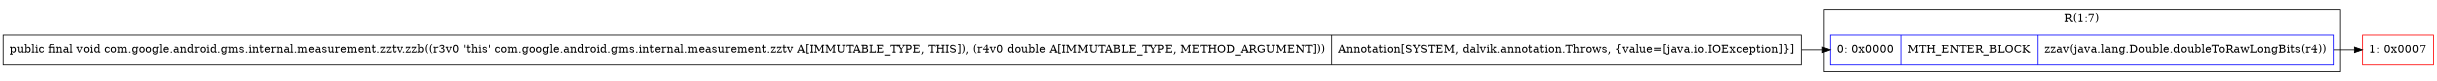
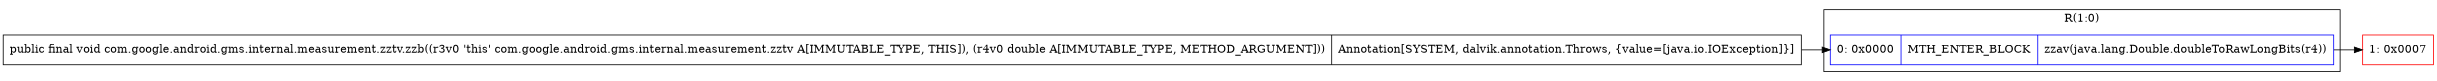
  digraph {
    rankdir=LR
    node [shape=record]
    n1 [color=blue label="{0\:\ 0x0000|MTH_ENTER_BLOCK\l|zzav(java.lang.Double.doubleToRawLongBits(r4))\l}"]
    n2 [color=red label="{1\:\ 0x0007}"]
    n3 [label="{public final void com.google.android.gms.internal.measurement.zztv.zzb((r3v0 'this' com.google.android.gms.internal.measurement.zztv A[IMMUTABLE_TYPE, THIS]), (r4v0 double A[IMMUTABLE_TYPE, METHOD_ARGUMENT]))  | Annotation[SYSTEM, dalvik.annotation.Throws, \{value=[java.io.IOException]\}]\l}"]
    subgraph cluster_1 {
-     label="R(1:7)"
+     label="R(1:0)"
      n1
    }
    n1 -> n2
    n3 -> n1
  }
